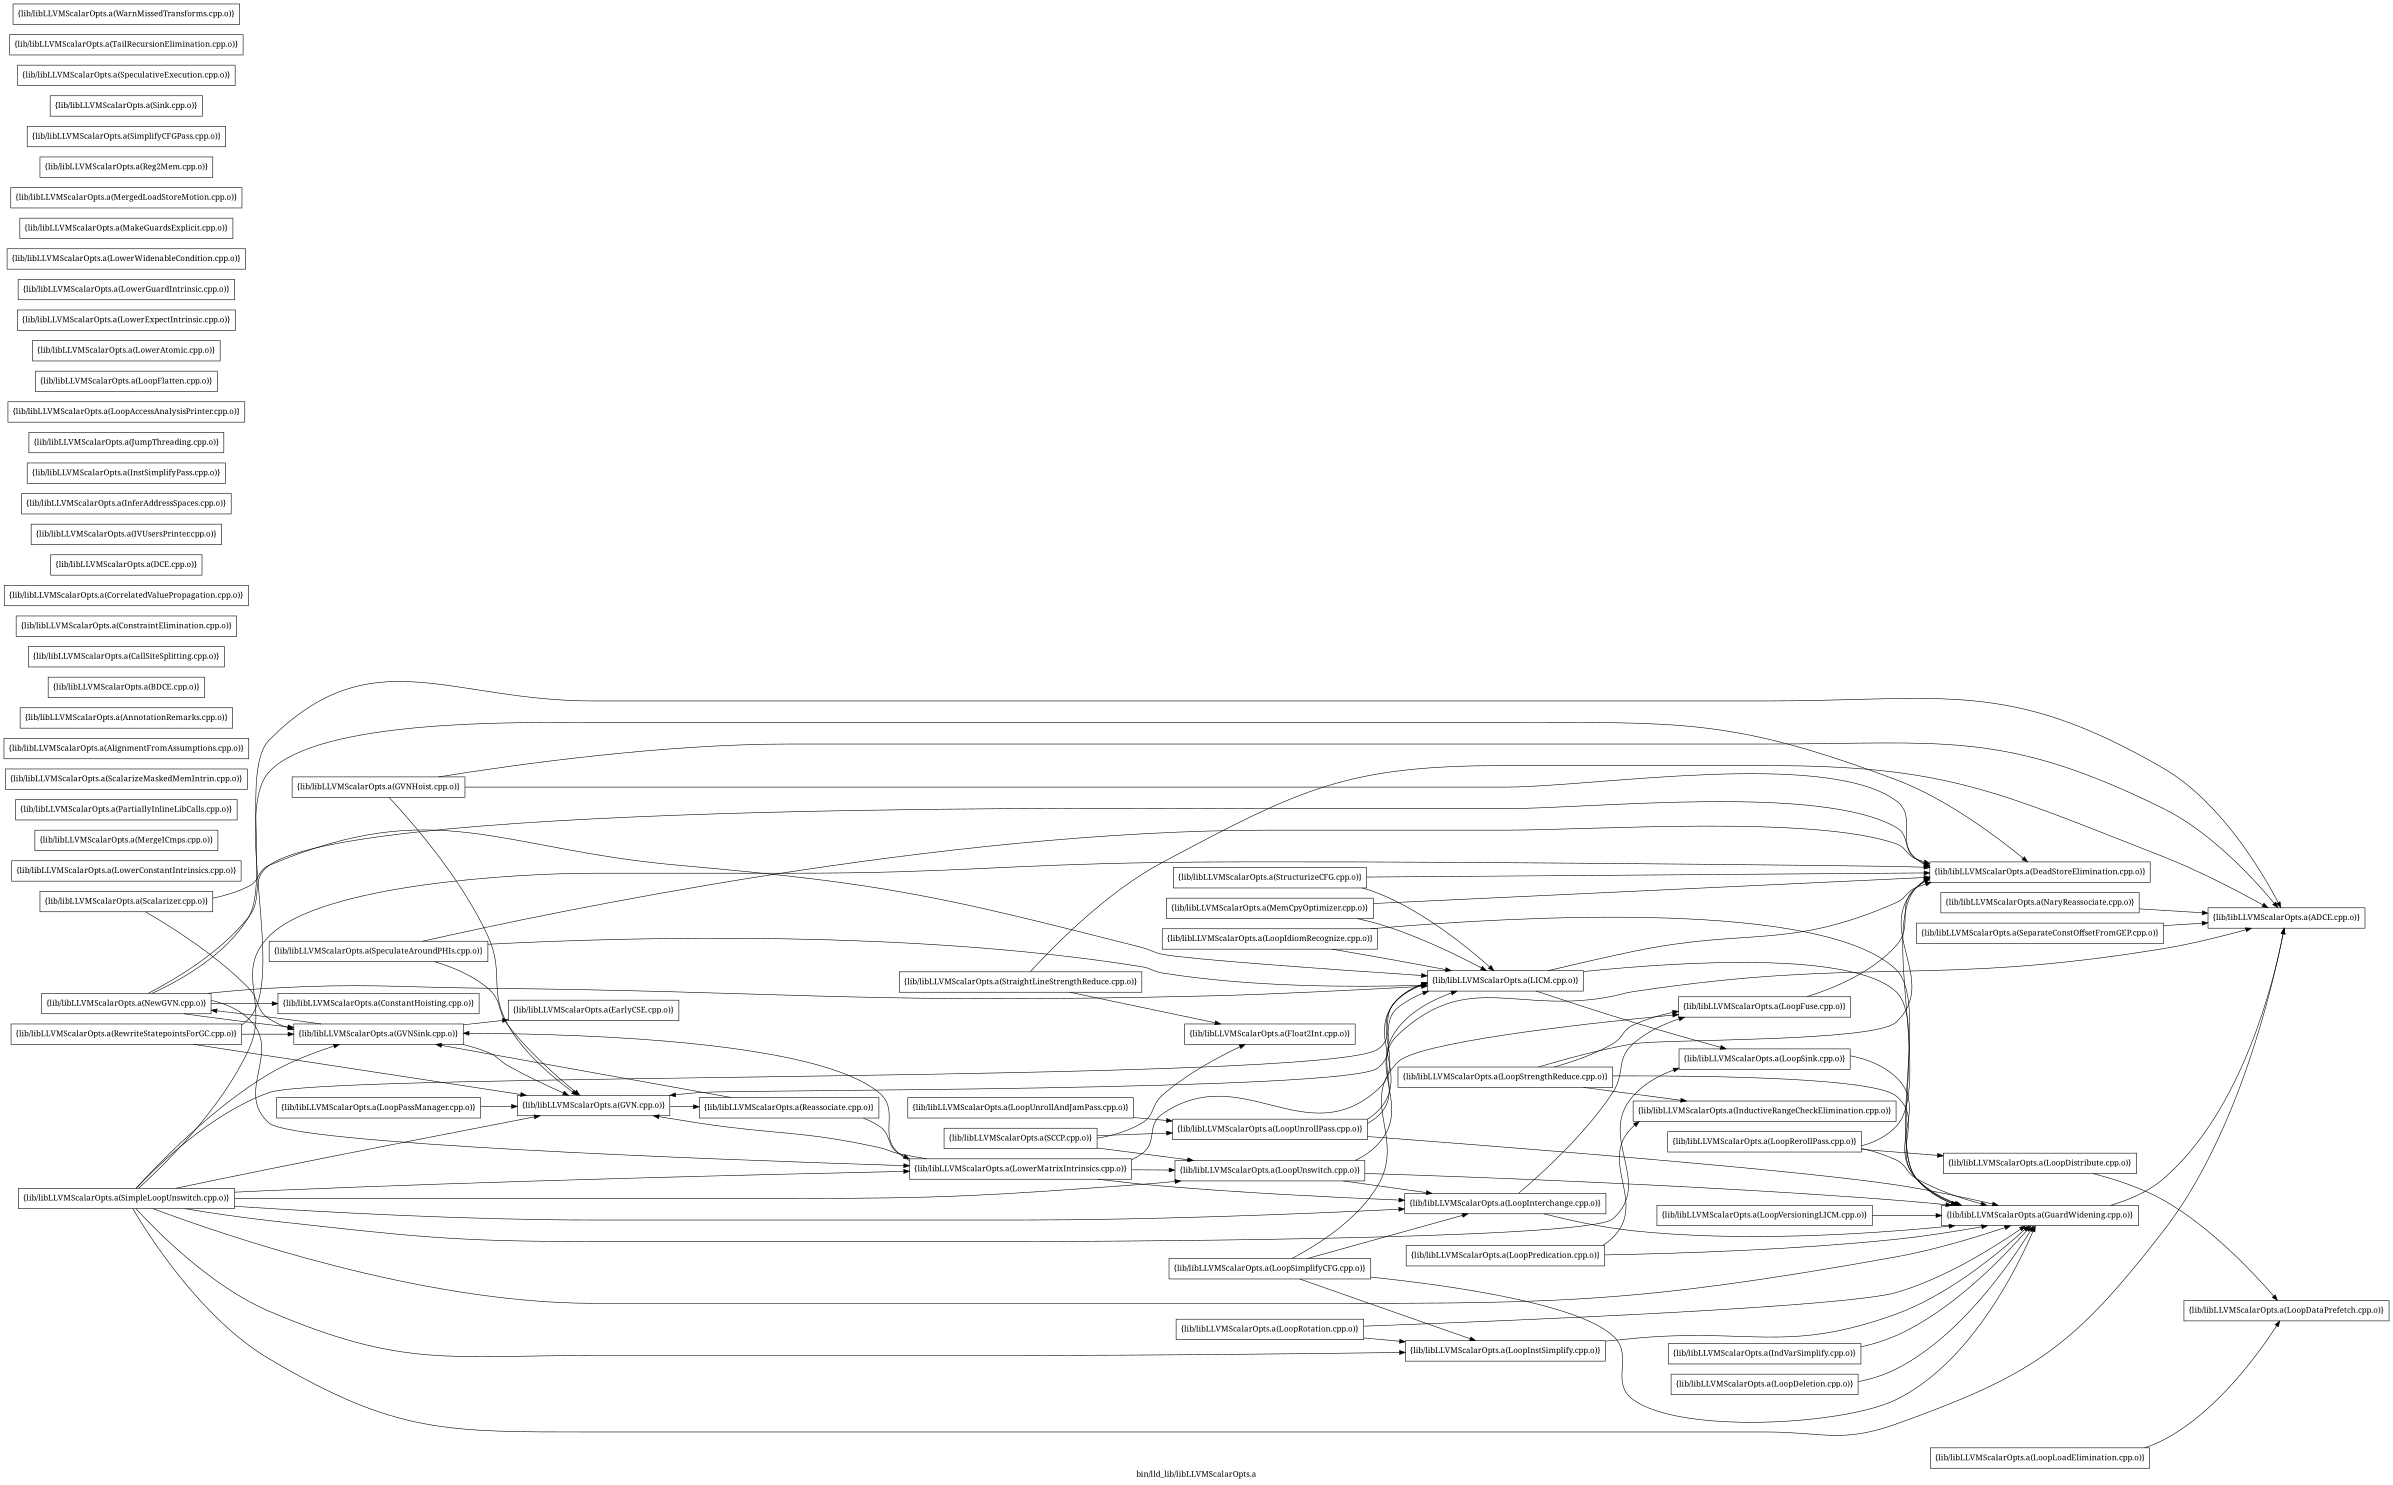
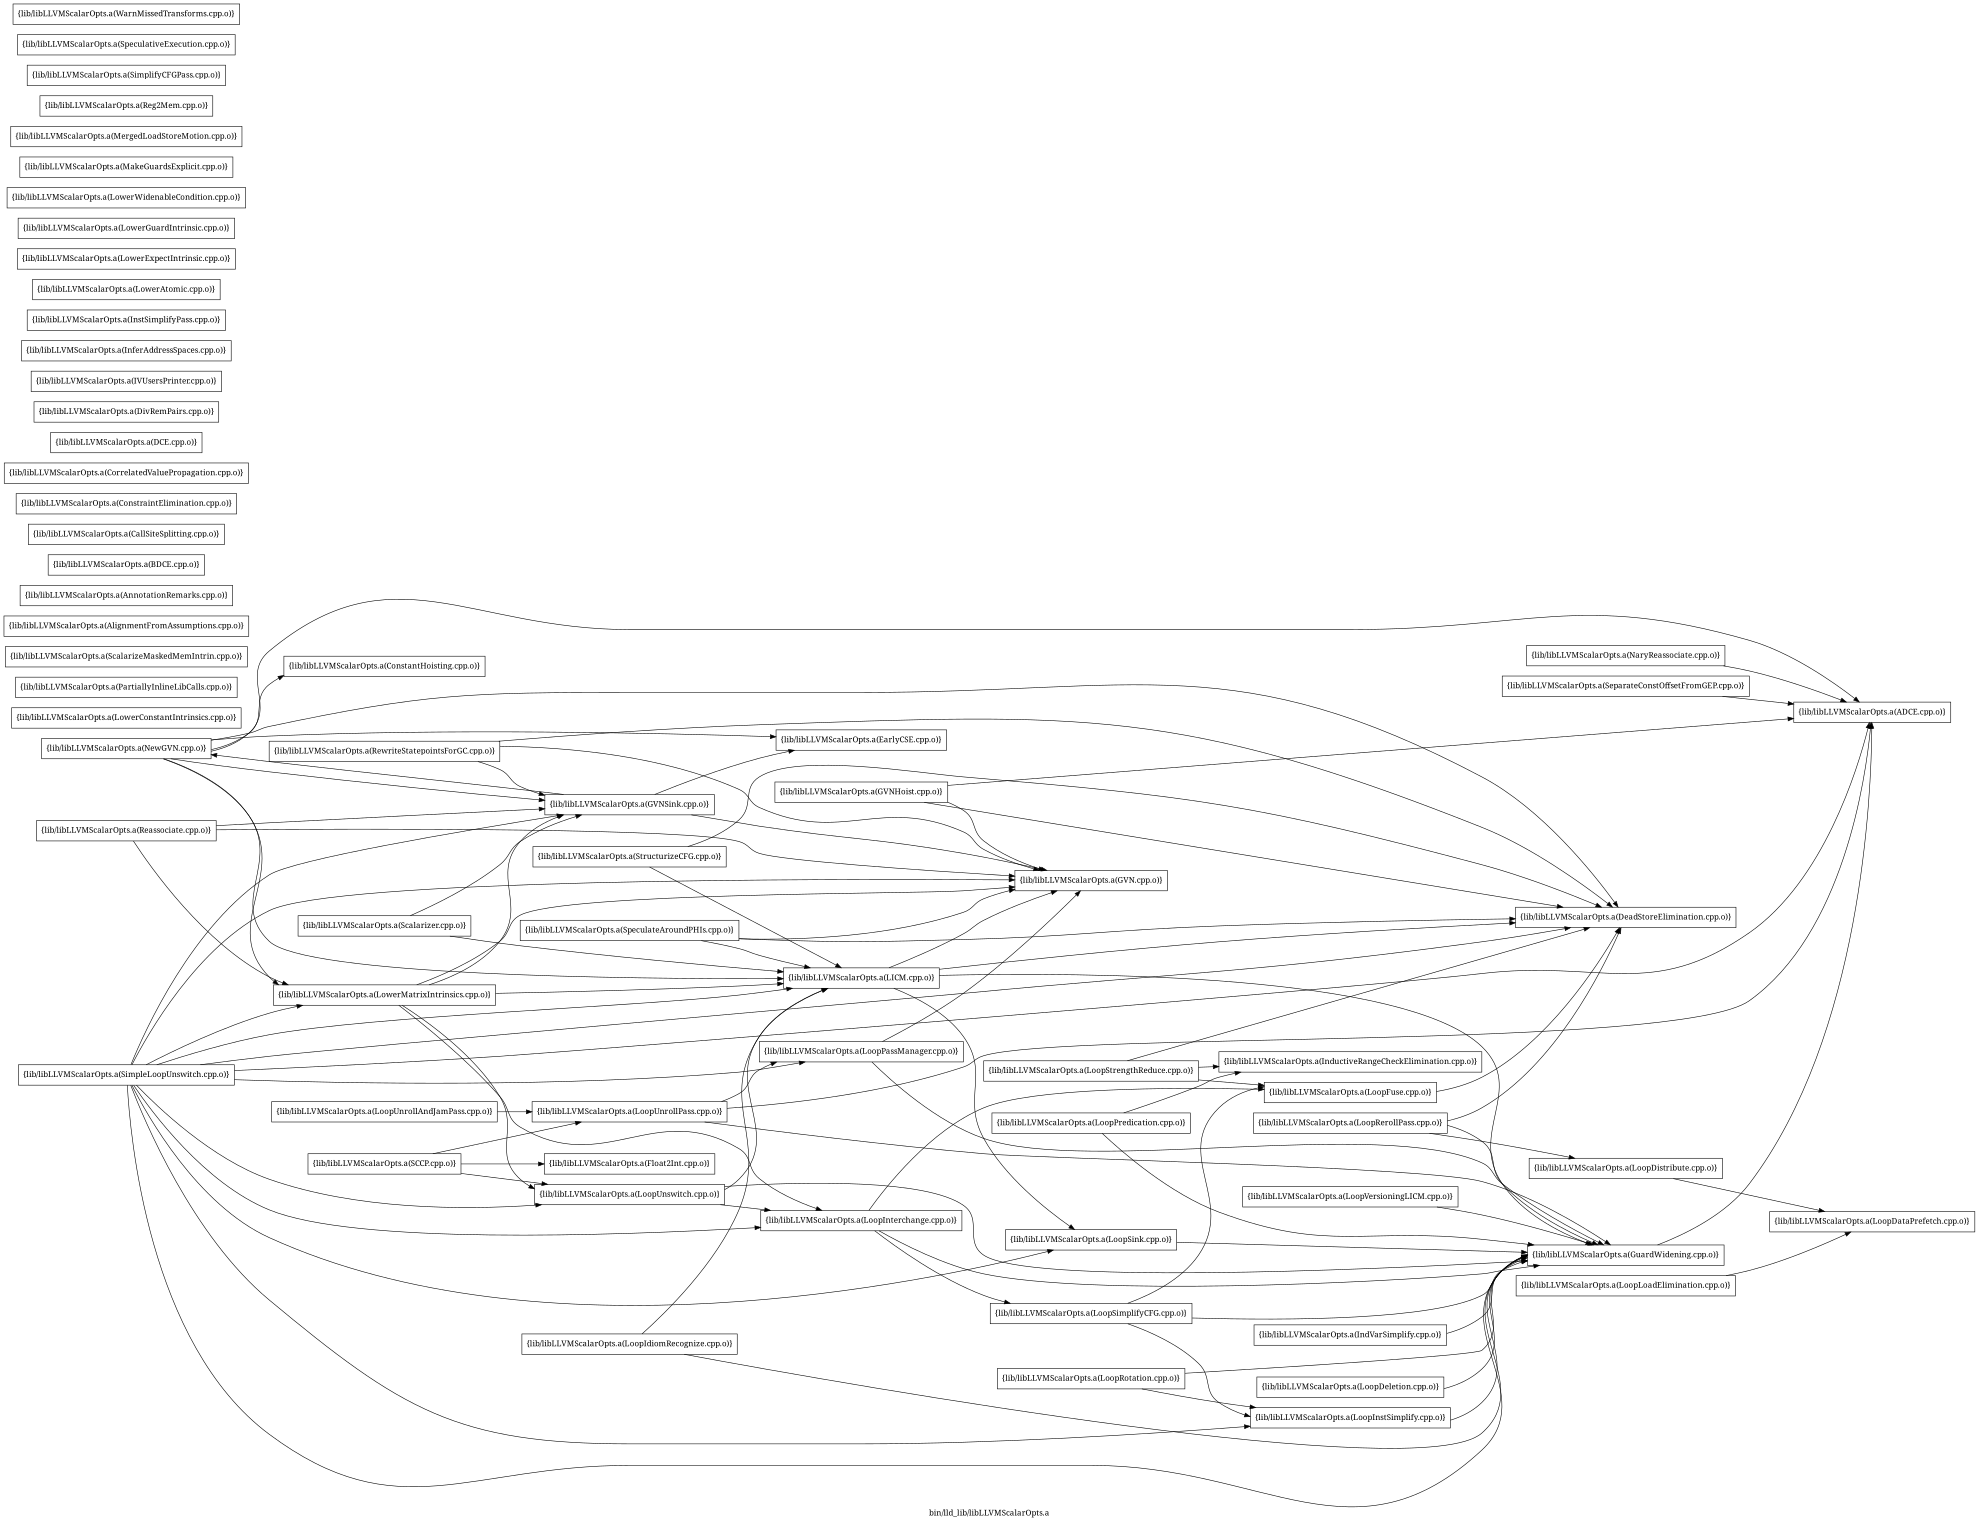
  digraph {
    fontname="Noto Serif"
    label="bin/lld_lib/libLLVMScalarOpts.a"
    rankdir=LR
    node [fontname="Noto Serif" group=0 shape=box]
    edge [fontname="Noto Serif"]
    n1 [label="{lib/libLLVMScalarOpts.a(ConstantHoisting.cpp.o)}"]
    n2 [label="{lib/libLLVMScalarOpts.a(LoopStrengthReduce.cpp.o)}"]
    n3 [label="{lib/libLLVMScalarOpts.a(DeadStoreElimination.cpp.o)}"]
    n4 [label="{lib/libLLVMScalarOpts.a(GuardWidening.cpp.o)}"]
    n5 [label="{lib/libLLVMScalarOpts.a(InductiveRangeCheckElimination.cpp.o)}"]
    n6 [label="{lib/libLLVMScalarOpts.a(LoopFuse.cpp.o)}"]
    n7 [label="{lib/libLLVMScalarOpts.a(ADCE.cpp.o)}"]
    n8 [label="{lib/libLLVMScalarOpts.a(LowerConstantIntrinsics.cpp.o)}"]
-   n9 [label="{lib/libLLVMScalarOpts.a(MergeICmps.cpp.o)}"]
    n10 [label="{lib/libLLVMScalarOpts.a(PartiallyInlineLibCalls.cpp.o)}"]
    n11 [label="{lib/libLLVMScalarOpts.a(ScalarizeMaskedMemIntrin.cpp.o)}"]
    n12 [label="{lib/libLLVMScalarOpts.a(AlignmentFromAssumptions.cpp.o)}"]
    n13 [label="{lib/libLLVMScalarOpts.a(AnnotationRemarks.cpp.o)}"]
    n14 [label="{lib/libLLVMScalarOpts.a(BDCE.cpp.o)}"]
    n15 [label="{lib/libLLVMScalarOpts.a(CallSiteSplitting.cpp.o)}"]
    n16 [label="{lib/libLLVMScalarOpts.a(ConstraintElimination.cpp.o)}"]
    n17 [label="{lib/libLLVMScalarOpts.a(CorrelatedValuePropagation.cpp.o)}"]
    n18 [label="{lib/libLLVMScalarOpts.a(DCE.cpp.o)}"]
+   n19 [label="{lib/libLLVMScalarOpts.a(DivRemPairs.cpp.o)}"]
    n20 [label="{lib/libLLVMScalarOpts.a(EarlyCSE.cpp.o)}"]
    n21 [label="{lib/libLLVMScalarOpts.a(Float2Int.cpp.o)}"]
    n22 [label="{lib/libLLVMScalarOpts.a(GVN.cpp.o)}"]
    n23 [label="{lib/libLLVMScalarOpts.a(GVNHoist.cpp.o)}"]
    n24 [label="{lib/libLLVMScalarOpts.a(GVNSink.cpp.o)}"]
    n25 [label="{lib/libLLVMScalarOpts.a(NewGVN.cpp.o)}"]
    n26 [label="{lib/libLLVMScalarOpts.a(LICM.cpp.o)}"]
    n27 [label="{lib/libLLVMScalarOpts.a(LowerMatrixIntrinsics.cpp.o)}"]
    n28 [label="{lib/libLLVMScalarOpts.a(LoopSink.cpp.o)}"]
    n29 [label="{lib/libLLVMScalarOpts.a(LoopInterchange.cpp.o)}"]
    n30 [label="{lib/libLLVMScalarOpts.a(LoopUnswitch.cpp.o)}"]
    n31 [label="{lib/libLLVMScalarOpts.a(IVUsersPrinter.cpp.o)}"]
    n32 [label="{lib/libLLVMScalarOpts.a(IndVarSimplify.cpp.o)}"]
    n33 [label="{lib/libLLVMScalarOpts.a(InferAddressSpaces.cpp.o)}"]
    n34 [label="{lib/libLLVMScalarOpts.a(InstSimplifyPass.cpp.o)}"]
-   n35 [label="{lib/libLLVMScalarOpts.a(JumpThreading.cpp.o)}"]
-   n36 [label="{lib/libLLVMScalarOpts.a(LoopAccessAnalysisPrinter.cpp.o)}"]
    n37 [label="{lib/libLLVMScalarOpts.a(LoopDeletion.cpp.o)}"]
    n38 [label="{lib/libLLVMScalarOpts.a(LoopDataPrefetch.cpp.o)}"]
    n39 [label="{lib/libLLVMScalarOpts.a(LoopDistribute.cpp.o)}"]
    n40 [label="{lib/libLLVMScalarOpts.a(LoopIdiomRecognize.cpp.o)}"]
    n41 [label="{lib/libLLVMScalarOpts.a(LoopInstSimplify.cpp.o)}"]
-   n42 [label="{lib/libLLVMScalarOpts.a(LoopFlatten.cpp.o)}"]
    n43 [label="{lib/libLLVMScalarOpts.a(LoopLoadElimination.cpp.o)}"]
    n44 [label="{lib/libLLVMScalarOpts.a(LoopPassManager.cpp.o)}"]
    n45 [label="{lib/libLLVMScalarOpts.a(LoopPredication.cpp.o)}"]
    n46 [label="{lib/libLLVMScalarOpts.a(LoopRerollPass.cpp.o)}"]
    n47 [label="{lib/libLLVMScalarOpts.a(LoopRotation.cpp.o)}"]
    n48 [label="{lib/libLLVMScalarOpts.a(LoopSimplifyCFG.cpp.o)}"]
    n49 [label="{lib/libLLVMScalarOpts.a(LoopUnrollPass.cpp.o)}"]
    n50 [label="{lib/libLLVMScalarOpts.a(LoopUnrollAndJamPass.cpp.o)}"]
    n51 [label="{lib/libLLVMScalarOpts.a(LoopVersioningLICM.cpp.o)}"]
    n52 [label="{lib/libLLVMScalarOpts.a(LowerAtomic.cpp.o)}"]
    n53 [label="{lib/libLLVMScalarOpts.a(LowerExpectIntrinsic.cpp.o)}"]
    n54 [label="{lib/libLLVMScalarOpts.a(LowerGuardIntrinsic.cpp.o)}"]
    n55 [label="{lib/libLLVMScalarOpts.a(LowerWidenableCondition.cpp.o)}"]
    n56 [label="{lib/libLLVMScalarOpts.a(MakeGuardsExplicit.cpp.o)}"]
-   n57 [label="{lib/libLLVMScalarOpts.a(MemCpyOptimizer.cpp.o)}"]
    n58 [label="{lib/libLLVMScalarOpts.a(MergedLoadStoreMotion.cpp.o)}"]
    n59 [label="{lib/libLLVMScalarOpts.a(NaryReassociate.cpp.o)}"]
    n60 [label="{lib/libLLVMScalarOpts.a(Reassociate.cpp.o)}"]
    n61 [label="{lib/libLLVMScalarOpts.a(Reg2Mem.cpp.o)}"]
    n62 [label="{lib/libLLVMScalarOpts.a(RewriteStatepointsForGC.cpp.o)}"]
    n63 [label="{lib/libLLVMScalarOpts.a(SCCP.cpp.o)}"]
    n64 [label="{lib/libLLVMScalarOpts.a(Scalarizer.cpp.o)}"]
    n65 [label="{lib/libLLVMScalarOpts.a(SeparateConstOffsetFromGEP.cpp.o)}"]
    n66 [label="{lib/libLLVMScalarOpts.a(SimpleLoopUnswitch.cpp.o)}"]
    n67 [label="{lib/libLLVMScalarOpts.a(SimplifyCFGPass.cpp.o)}"]
-   n68 [label="{lib/libLLVMScalarOpts.a(Sink.cpp.o)}"]
    n69 [label="{lib/libLLVMScalarOpts.a(SpeculativeExecution.cpp.o)}"]
    n70 [label="{lib/libLLVMScalarOpts.a(SpeculateAroundPHIs.cpp.o)}"]
-   n71 [label="{lib/libLLVMScalarOpts.a(StraightLineStrengthReduce.cpp.o)}"]
    n72 [label="{lib/libLLVMScalarOpts.a(StructurizeCFG.cpp.o)}"]
-   n73 [label="{lib/libLLVMScalarOpts.a(TailRecursionElimination.cpp.o)}"]
    n74 [label="{lib/libLLVMScalarOpts.a(WarnMissedTransforms.cpp.o)}"]
    n2 -> n3
-   n2 -> n4
+   n44 -> n4
    n2 -> n5
    n2 -> n6
    n4 -> n7
    n6 -> n3
    n23 -> n3
    n23 -> n7
    n23 -> n22
    n24 -> n20
    n24 -> n22
    n24 -> n25
    n25 -> n1
    n25 -> n3
    n25 -> n7
+   n25 -> n20
    n25 -> n24
    n25 -> n26
    n25 -> n27
    n26 -> n3
    n26 -> n4
    n26 -> n22
    n26 -> n28
    n27 -> n22
    n27 -> n24
    n27 -> n26
    n27 -> n29
    n27 -> n30
    n28 -> n4
    n29 -> n4
    n29 -> n6
    n30 -> n4
    n30 -> n26
    n30 -> n29
    n32 -> n4
    n37 -> n4
    n39 -> n38
    n40 -> n4
    n40 -> n26
    n41 -> n4
    n43 -> n38
    n44 -> n22
    n45 -> n4
    n45 -> n5
    n46 -> n3
    n46 -> n4
    n46 -> n39
    n47 -> n4
    n47 -> n41
    n48 -> n4
    n48 -> n6
-   n48 -> n29
+   n29 -> n48
    n48 -> n41
    n49 -> n4
    n49 -> n7
-   n49 -> n26
+   n49 -> n44
    n50 -> n49
    n51 -> n4
-   n57 -> n3
-   n57 -> n26
    n59 -> n7
-   n22 -> n60
+   n60 -> n22
    n60 -> n24
    n60 -> n27
    n62 -> n3
    n62 -> n22
    n62 -> n24
    n63 -> n21
    n63 -> n30
    n63 -> n49
    n64 -> n24
    n64 -> n26
    n65 -> n7
    n66 -> n3
    n66 -> n4
    n66 -> n7
    n66 -> n22
    n66 -> n24
    n66 -> n26
    n66 -> n27
    n66 -> n28
    n66 -> n29
    n66 -> n30
    n66 -> n41
+   n66 -> n44
    n70 -> n3
    n70 -> n22
    n70 -> n26
-   n71 -> n7
-   n71 -> n21
    n72 -> n3
    n72 -> n26
  }
